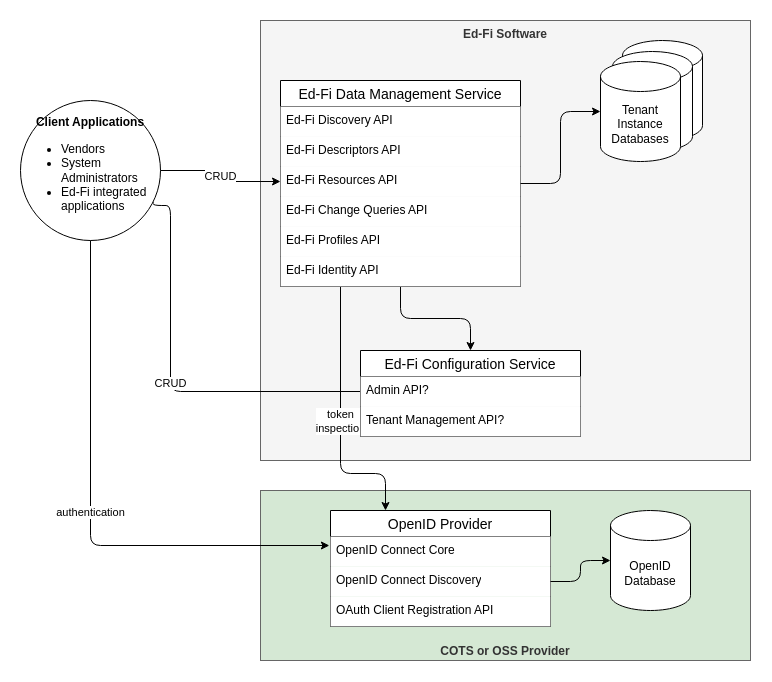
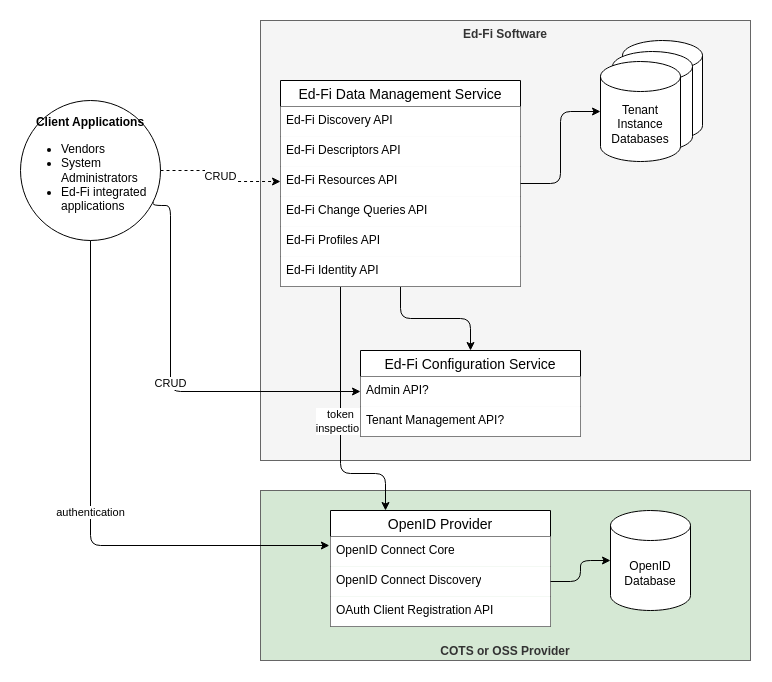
  <mxCell id="0" />
  <mxCell id="1" parent="0" />
  <mxCell id="2" value="&lt;b&gt;Ed-Fi Software&lt;/b&gt;" style="rounded=0;whiteSpace=wrap;html=1;fillColor=#f5f5f5;fontColor=#333333;strokeColor=#666666;verticalAlign=top;" parent="1" vertex="1"><mxGeometry x="260" y="20" width="490" height="440" as="geometry" /></mxCell>
  <mxCell id="3" value="&lt;b&gt;COTS or OSS Provider&lt;/b&gt;" style="rounded=0;whiteSpace=wrap;html=1;fillColor=#d5e8d4;fontColor=#333333;strokeColor=#666666;verticalAlign=bottom;" parent="1" vertex="1"><mxGeometry x="260" y="490" width="490" height="170" as="geometry" /></mxCell>
- <mxCell id="4" value="CRUD" style="edgeStyle=orthogonalEdgeStyle;rounded=1;orthogonalLoop=1;jettySize=auto;html=1;entryX=0;entryY=0.5;entryDx=0;entryDy=0;curved=0;exitX=1;exitY=0.75;exitDx=0;exitDy=0;endArrow=none;" parent="1" source="5" target="20" edge="1"><mxGeometry relative="1" as="geometry"><Array as="points"><mxPoint x="170" y="205" /><mxPoint x="170" y="391" /></Array></mxGeometry></mxCell>
+ <mxCell id="4" value="CRUD" style="edgeStyle=orthogonalEdgeStyle;rounded=1;orthogonalLoop=1;jettySize=auto;html=1;entryX=0;entryY=0.5;entryDx=0;entryDy=0;curved=0;exitX=1;exitY=0.75;exitDx=0;exitDy=0;" parent="1" source="5" target="20" edge="1"><mxGeometry relative="1" as="geometry"><Array as="points"><mxPoint x="170" y="205" /><mxPoint x="170" y="391" /></Array></mxGeometry></mxCell>
  <mxCell id="5" value="&lt;b&gt;Client Applications&lt;/b&gt;&lt;div&gt;&lt;ul&gt;&lt;li style=&quot;text-align: left;&quot;&gt;Vendors&lt;/li&gt;&lt;li style=&quot;text-align: left;&quot;&gt;System Administrators&lt;/li&gt;&lt;li style=&quot;text-align: left;&quot;&gt;Ed-Fi integrated applications&lt;/li&gt;&lt;/ul&gt;&lt;/div&gt;" style="ellipse;whiteSpace=wrap;html=1;aspect=fixed;" parent="1" vertex="1"><mxGeometry x="20" y="100" width="140" height="140" as="geometry" /></mxCell>
  <mxCell id="6" style="edgeStyle=orthogonalEdgeStyle;rounded=1;orthogonalLoop=1;jettySize=auto;html=1;curved=0;" parent="1" source="8" target="19" edge="1"><mxGeometry relative="1" as="geometry" /></mxCell>
  <mxCell id="7" value="token&lt;div&gt;inspection&lt;/div&gt;" style="edgeStyle=orthogonalEdgeStyle;rounded=1;orthogonalLoop=1;jettySize=auto;html=1;curved=0;entryX=0.25;entryY=0;entryDx=0;entryDy=0;" parent="1" source="8" target="22" edge="1"><mxGeometry relative="1" as="geometry"><Array as="points"><mxPoint x="340" y="473" /><mxPoint x="385" y="473" /></Array></mxGeometry></mxCell>
  <mxCell id="8" value="Ed-Fi Data Management Service" style="swimlane;fontStyle=0;childLayout=stackLayout;horizontal=1;startSize=26;horizontalStack=0;resizeParent=1;resizeParentMax=0;resizeLast=0;collapsible=1;marginBottom=0;align=center;fontSize=14;" parent="1" vertex="1"><mxGeometry x="280" y="80" width="240" height="206" as="geometry" /></mxCell>
  <mxCell id="9" value="Ed-Fi Discovery API" style="text;spacingLeft=4;spacingRight=4;overflow=hidden;rotatable=0;points=[[0,0.5],[1,0.5]];portConstraint=eastwest;fontSize=12;whiteSpace=wrap;html=1;fillColor=default;" parent="8" vertex="1"><mxGeometry y="26" width="240" height="30" as="geometry" /></mxCell>
  <mxCell id="10" value="Ed-Fi&amp;nbsp;Descriptors API" style="text;spacingLeft=4;spacingRight=4;overflow=hidden;rotatable=0;points=[[0,0.5],[1,0.5]];portConstraint=eastwest;fontSize=12;whiteSpace=wrap;html=1;fillColor=default;" parent="8" vertex="1"><mxGeometry y="56" width="240" height="30" as="geometry" /></mxCell>
  <mxCell id="11" value="Ed-Fi&amp;nbsp;Resources API" style="text;spacingLeft=4;spacingRight=4;overflow=hidden;rotatable=0;points=[[0,0.5],[1,0.5]];portConstraint=eastwest;fontSize=12;whiteSpace=wrap;html=1;fillColor=default;" parent="8" vertex="1"><mxGeometry y="86" width="240" height="30" as="geometry" /></mxCell>
  <mxCell id="12" value="Ed-Fi&amp;nbsp;Change Queries API" style="text;spacingLeft=4;spacingRight=4;overflow=hidden;rotatable=0;points=[[0,0.5],[1,0.5]];portConstraint=eastwest;fontSize=12;whiteSpace=wrap;html=1;fillColor=default;" parent="8" vertex="1"><mxGeometry y="116" width="240" height="30" as="geometry" /></mxCell>
  <mxCell id="13" value="Ed-Fi&amp;nbsp;Profiles API" style="text;spacingLeft=4;spacingRight=4;overflow=hidden;rotatable=0;points=[[0,0.5],[1,0.5]];portConstraint=eastwest;fontSize=12;whiteSpace=wrap;html=1;fillColor=default;" parent="8" vertex="1"><mxGeometry y="146" width="240" height="30" as="geometry" /></mxCell>
  <mxCell id="14" value="Ed-Fi&amp;nbsp;Identity API" style="text;spacingLeft=4;spacingRight=4;overflow=hidden;rotatable=0;points=[[0,0.5],[1,0.5]];portConstraint=eastwest;fontSize=12;whiteSpace=wrap;html=1;fillColor=default;" parent="8" vertex="1"><mxGeometry y="176" width="240" height="30" as="geometry" /></mxCell>
  <mxCell id="15" value="" style="group" parent="1" vertex="1" connectable="0"><mxGeometry x="600" y="40" width="102" height="121" as="geometry" /></mxCell>
  <mxCell id="16" value="Tenant Instance Databases" style="shape=cylinder3;whiteSpace=wrap;html=1;boundedLbl=1;backgroundOutline=1;size=15;" parent="15" vertex="1"><mxGeometry x="22" width="80" height="100" as="geometry" /></mxCell>
  <mxCell id="17" value="Tenant Instance Databases" style="shape=cylinder3;whiteSpace=wrap;html=1;boundedLbl=1;backgroundOutline=1;size=15;" parent="15" vertex="1"><mxGeometry x="12" y="11" width="80" height="100" as="geometry" /></mxCell>
  <mxCell id="18" value="Tenant Instance Databases" style="shape=cylinder3;whiteSpace=wrap;html=1;boundedLbl=1;backgroundOutline=1;size=15;" parent="15" vertex="1"><mxGeometry y="21" width="80" height="100" as="geometry" /></mxCell>
  <mxCell id="19" value="Ed-Fi Configuration Service" style="swimlane;fontStyle=0;childLayout=stackLayout;horizontal=1;startSize=26;horizontalStack=0;resizeParent=1;resizeParentMax=0;resizeLast=0;collapsible=1;marginBottom=0;align=center;fontSize=14;" parent="1" vertex="1"><mxGeometry x="360" y="350" width="220" height="86" as="geometry" /></mxCell>
  <mxCell id="20" value="Admin API?" style="text;spacingLeft=4;spacingRight=4;overflow=hidden;rotatable=0;points=[[0,0.5],[1,0.5]];portConstraint=eastwest;fontSize=12;whiteSpace=wrap;html=1;fillColor=default;" parent="19" vertex="1"><mxGeometry y="26" width="220" height="30" as="geometry" /></mxCell>
  <mxCell id="21" value="Tenant Management API?" style="text;spacingLeft=4;spacingRight=4;overflow=hidden;rotatable=0;points=[[0,0.5],[1,0.5]];portConstraint=eastwest;fontSize=12;whiteSpace=wrap;html=1;fillColor=default;" parent="19" vertex="1"><mxGeometry y="56" width="220" height="30" as="geometry" /></mxCell>
  <mxCell id="22" value="OpenID Provider" style="swimlane;fontStyle=0;childLayout=stackLayout;horizontal=1;startSize=26;horizontalStack=0;resizeParent=1;resizeParentMax=0;resizeLast=0;collapsible=1;marginBottom=0;align=center;fontSize=14;" parent="1" vertex="1"><mxGeometry x="330" y="510" width="220" height="116" as="geometry" /></mxCell>
  <mxCell id="23" value="OpenID Connect Core" style="text;spacingLeft=4;spacingRight=4;overflow=hidden;rotatable=0;points=[[0,0.5],[1,0.5]];portConstraint=eastwest;fontSize=12;whiteSpace=wrap;html=1;fillColor=default;" parent="22" vertex="1"><mxGeometry y="26" width="220" height="30" as="geometry" /></mxCell>
  <mxCell id="24" value="OpenID Connect Discovery" style="text;spacingLeft=4;spacingRight=4;overflow=hidden;rotatable=0;points=[[0,0.5],[1,0.5]];portConstraint=eastwest;fontSize=12;whiteSpace=wrap;html=1;fillColor=default;" parent="22" vertex="1"><mxGeometry y="56" width="220" height="30" as="geometry" /></mxCell>
  <mxCell id="25" value="OAuth Client Registration API" style="text;strokeColor=none;fillColor=default;spacingLeft=4;spacingRight=4;overflow=hidden;rotatable=0;points=[[0,0.5],[1,0.5]];portConstraint=eastwest;fontSize=12;whiteSpace=wrap;html=1;" parent="22" vertex="1"><mxGeometry y="86" width="220" height="30" as="geometry" /></mxCell>
  <mxCell id="26" value="OpenID Database" style="shape=cylinder3;whiteSpace=wrap;html=1;boundedLbl=1;backgroundOutline=1;size=15;" parent="1" vertex="1"><mxGeometry x="610" y="510" width="80" height="100" as="geometry" /></mxCell>
  <mxCell id="27" style="edgeStyle=orthogonalEdgeStyle;rounded=1;orthogonalLoop=1;jettySize=auto;html=1;curved=0;" parent="1" source="24" target="26" edge="1"><mxGeometry relative="1" as="geometry" /></mxCell>
  <mxCell id="28" style="edgeStyle=orthogonalEdgeStyle;rounded=1;orthogonalLoop=1;jettySize=auto;html=1;entryX=0;entryY=0.5;entryDx=0;entryDy=0;entryPerimeter=0;curved=0;" parent="1" source="8" target="18" edge="1"><mxGeometry relative="1" as="geometry" /></mxCell>
- <mxCell id="29" value="CRUD" style="edgeStyle=orthogonalEdgeStyle;rounded=1;orthogonalLoop=1;jettySize=auto;html=1;entryX=0;entryY=0.5;entryDx=0;entryDy=0;curved=0;" parent="1" source="5" target="11" edge="1"><mxGeometry relative="1" as="geometry" /></mxCell>
+ <mxCell id="29" value="CRUD" style="edgeStyle=orthogonalEdgeStyle;rounded=1;orthogonalLoop=1;jettySize=auto;html=1;entryX=0;entryY=0.5;entryDx=0;entryDy=0;curved=0;dashed=1;" parent="1" source="5" target="11" edge="1"><mxGeometry relative="1" as="geometry" /></mxCell>
  <mxCell id="30" value="authentication" style="edgeStyle=orthogonalEdgeStyle;rounded=1;orthogonalLoop=1;jettySize=auto;html=1;curved=0;entryX=-0.005;entryY=0.3;entryDx=0;entryDy=0;entryPerimeter=0;" parent="1" source="5" target="23" edge="1"><mxGeometry relative="1" as="geometry"><mxPoint x="202" y="576" as="targetPoint" /></mxGeometry></mxCell>
